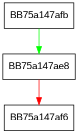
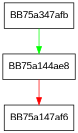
  digraph {
    fontname="Liberation Sans"
    splines=ortho
    node [fontname="Liberation Sans" shape=box]
    edge [fontname="Liberation Sans"]
-   BB75a147ae8
+   BB75a147ae8 [label=BB75a144ae8]
    BB75a147af6
-   BB75a147afb
+   BB75a147afb [label=BB75a347afb]
    BB75a147ae8 -> BB75a147af6 [color=red]
    BB75a147afb -> BB75a147ae8 [color=green]
  }
